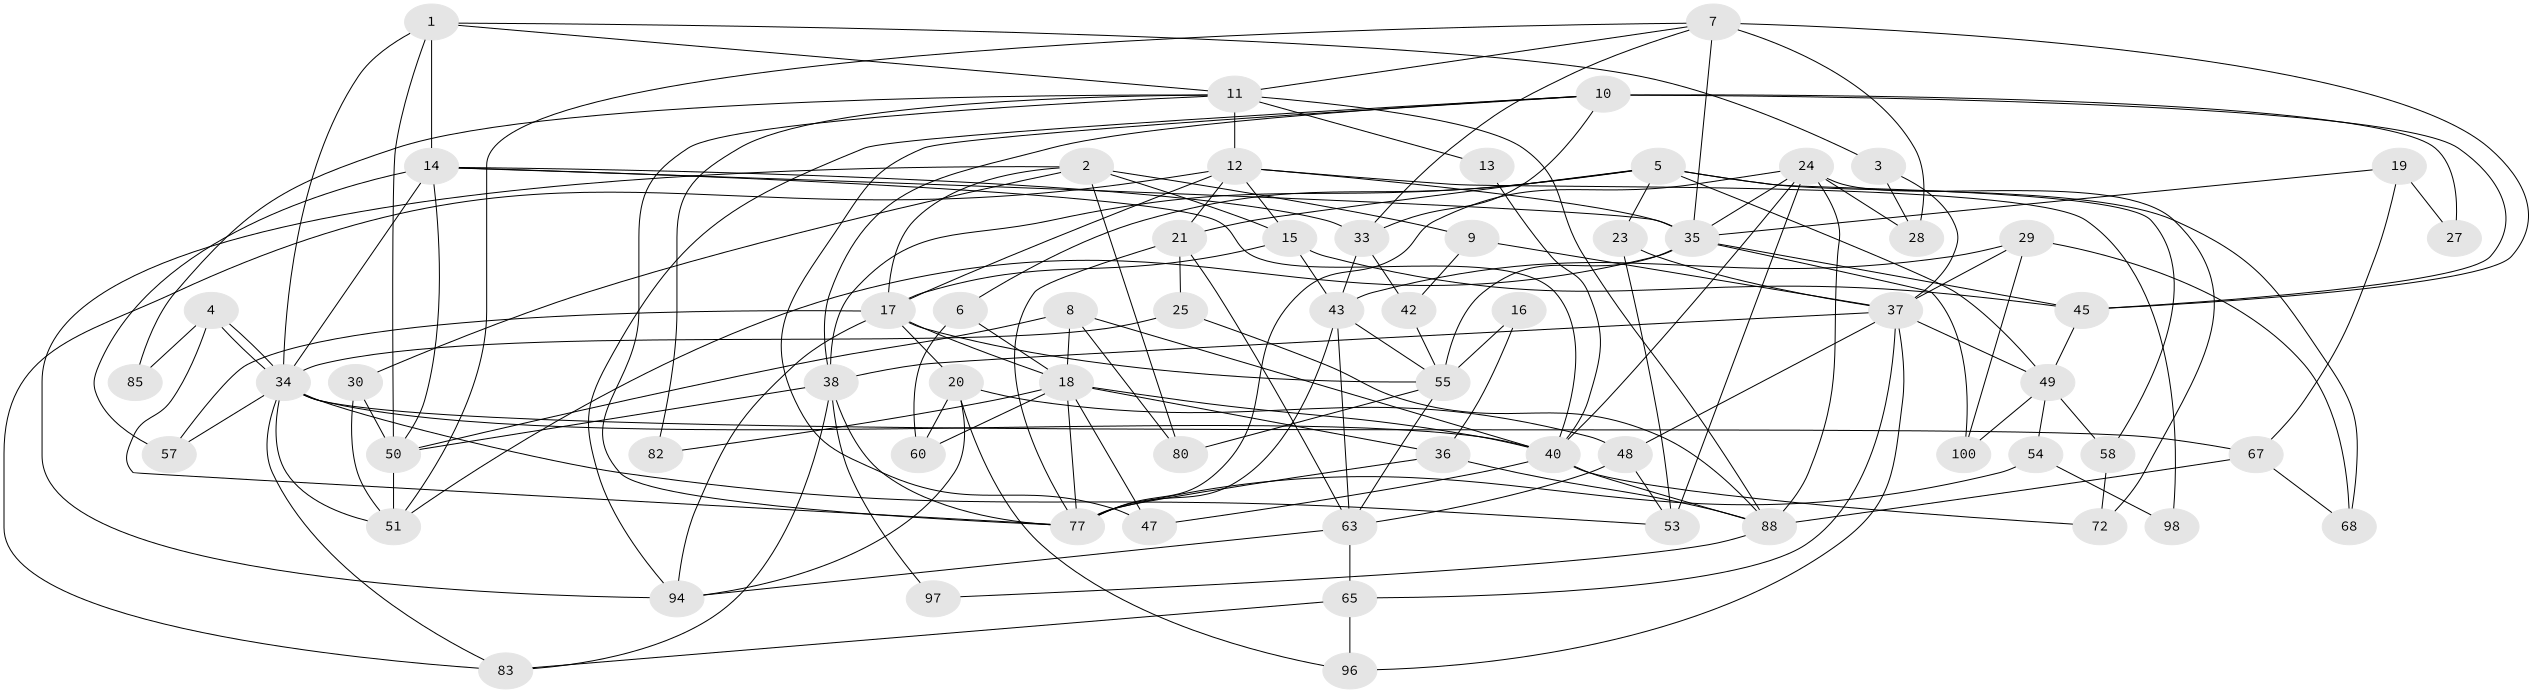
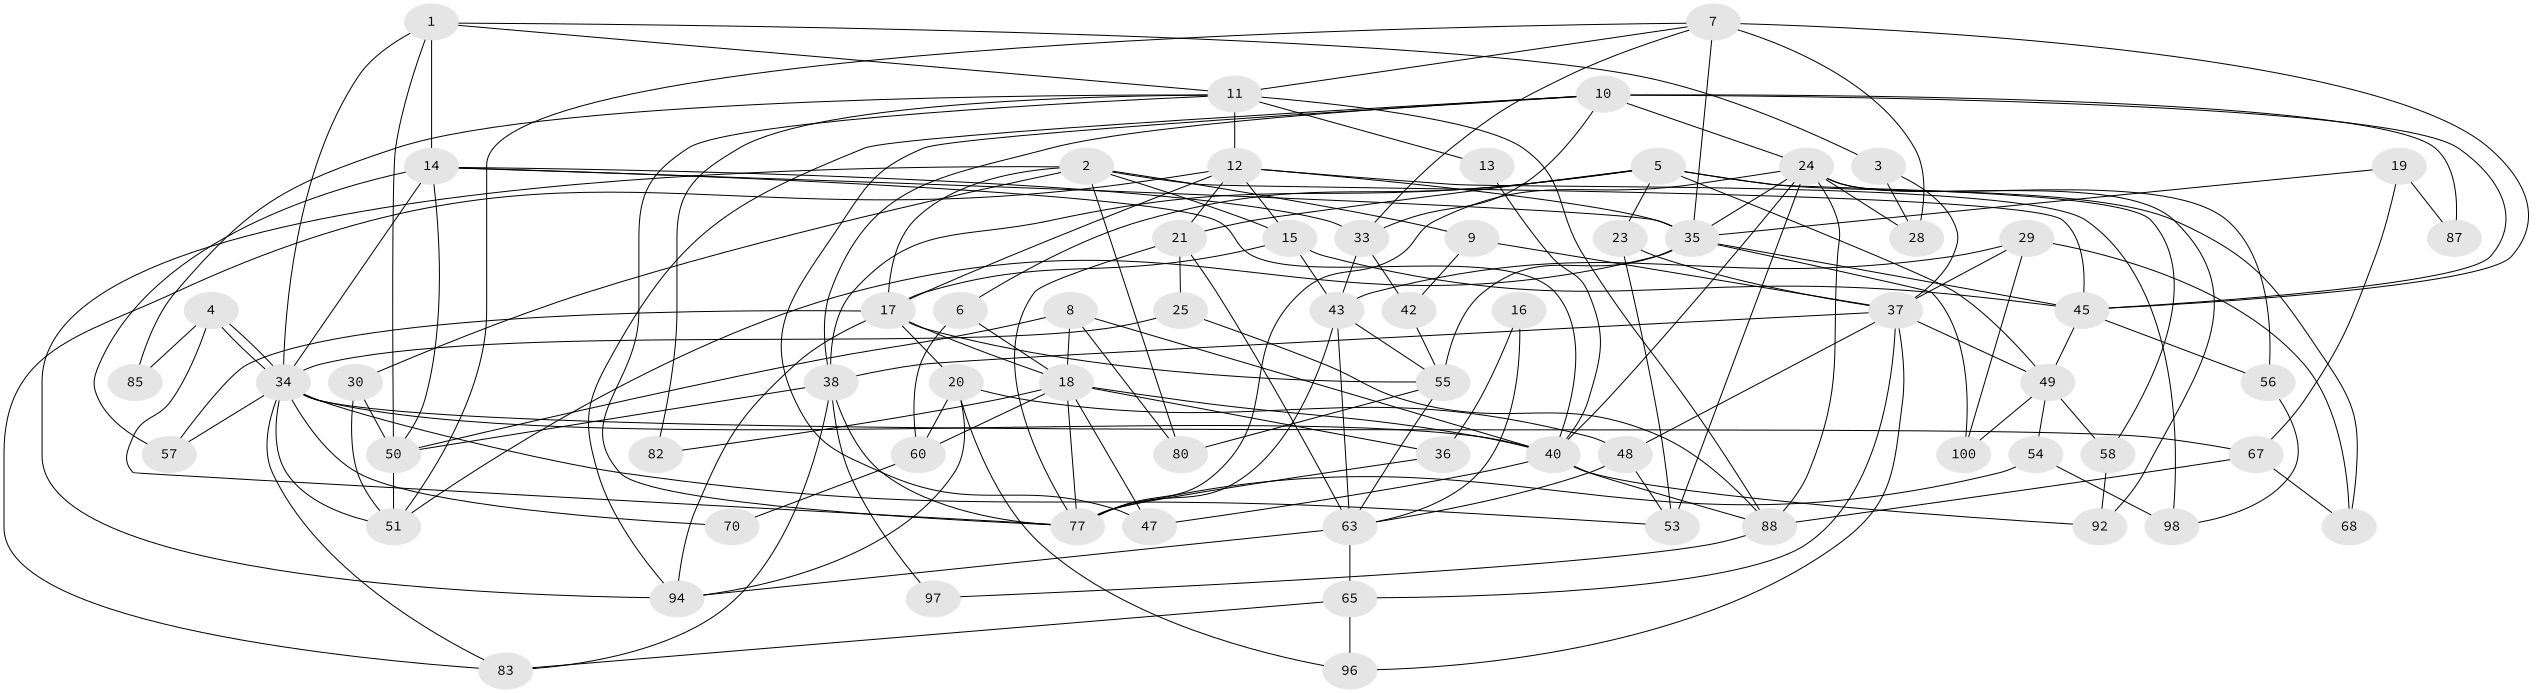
  graph {
    fontname="Source Code Pro"
    node [color=gray90 fontname="Source Code Pro" style=filled]
    edge [fontname="Source Code Pro"]
    1 [super="+81"]
    3
    11 [super="+89"]
    14 [super="+66"]
    34 [super="+79"]
    50 [super="+52"]
    28
    37 [super="+59"]
    77 [super="+90"]
    85
    12 [super="+31"]
    13
    82
    88 [super="+91"]
    33 [super="+44"]
    35 [super="+76"]
    40 [super="+73"]
    57
    51 [super="+93"]
    83
    67
    53
+   70
    2 [super="+46"]
    9 [super="+62"]
    15
    17 [super="+26"]
    30 [super="+32"]
    45 [super="+95"]
    80
    94
    42
    43 [super="+78"]
    18 [super="+72"]
    20 [super="+22"]
    55 [super="+64"]
    49 [super="+84"]
+   56
    38 [super="+61"]
    48
    96
    65
    4
    5 [super="+99"]
    6
    21 [super="+71"]
    23
    58
    68
    60
    63 [super="+69"]
    25 [super="+75"]
    97
    54
    100
-   92 [label=72]
+   92
    47
    36 [super="+86"]
    7 [super="+41"]
    8 [super="+87"]
    98
    24 [super="+39"]
    10
-   27
+   27 [label=87]
    16
    19
    29 [super="+74"]
    1 -- 3
    1 -- 11
    1 -- 14
    1 -- 34
    1 -- 50
    3 -- 28
    3 -- 37
    11 -- 77
    11 -- 85
    11 -- 12
    11 -- 13
    11 -- 82
    11 -- 88 [weight=2]
    14 -- 34
    14 -- 50
    14 -- 33
    14 -- 35
    14 -- 40
    14 -- 57
    34 -- 40
    34 -- 57
    34 -- 51
    34 -- 83
    34 -- 67
    34 -- 53
+   34 -- 70
    50 -- 51
    37 -- 49 [weight=2]
    37 -- 38
    37 -- 48
    37 -- 96
    37 -- 65
    12 -- 35
    12 -- 83
    12 -- 15
    12 -- 17
    12 -- 21
    12 -- 98
    13 -- 40
    88 -- 97
    33 -- 42
    33 -- 43
    35 -- 51
    35 -- 45
    35 -- 55
    35 -- 100
    40 -- 88
    40 -- 92
    40 -- 47
    67 -- 88
    67 -- 68
    2 -- 9
    2 -- 15
    2 -- 17
    2 -- 30
+   2 -- 45
    2 -- 80
    2 -- 94
    9 -- 37
    9 -- 42
    15 -- 17
    15 -- 45
    15 -- 43
    17 -- 57
    17 -- 94
    17 -- 18
    17 -- 20
    17 -- 55
    30 -- 50
    30 -- 51
    45 -- 49
+   45 -- 56
    42 -- 55
    43 -- 77
    43 -- 55
    43 -- 63
    18 -- 77
    18 -- 82
    18 -- 40
    18 -- 60
    18 -- 47
    18 -- 36
    20 -- 94
    20 -- 48
    20 -- 96
    20 -- 60
    55 -- 80
    55 -- 63
    49 -- 58
    49 -- 54
    49 -- 100
+   56 -- 98
    38 -- 50
    38 -- 77
    38 -- 83
    38 -- 97
    48 -- 53
    48 -- 63
    65 -- 83
    65 -- 96
    4 -- 34
    4 -- 34
    4 -- 77
    4 -- 85
    5 -- 49
    5 -- 38
    5 -- 6
    5 -- 21
    5 -- 23
    5 -- 58
    5 -- 68
    6 -- 18
    6 -- 60
    21 -- 77
    21 -- 63 [weight=2]
    21 -- 25
    23 -- 37
    23 -- 53
    58 -- 92
+   60 -- 70
    63 -- 94
    63 -- 65
    25 -- 34
    25 -- 88
    54 -- 77
    54 -- 98
    36 -- 77
-   36 -- 88
    7 -- 11
    7 -- 28
    7 -- 33
    7 -- 35 [weight=2]
    7 -- 51
    7 -- 45
    8 -- 50
    8 -- 40
    8 -- 80
    8 -- 18
    24 -- 28
    24 -- 77
    24 -- 88
    24 -- 35
    24 -- 40
    24 -- 53
+   24 -- 56
    24 -- 92
    10 -- 33
    10 -- 45
    10 -- 94
    10 -- 38
    10 -- 47
+   10 -- 24
    10 -- 27
-   16 -- 55
+   16 -- 63
    16 -- 36
    19 -- 35
    19 -- 67
    19 -- 27
    29 -- 37
    29 -- 43
    29 -- 68
    29 -- 100
  }
